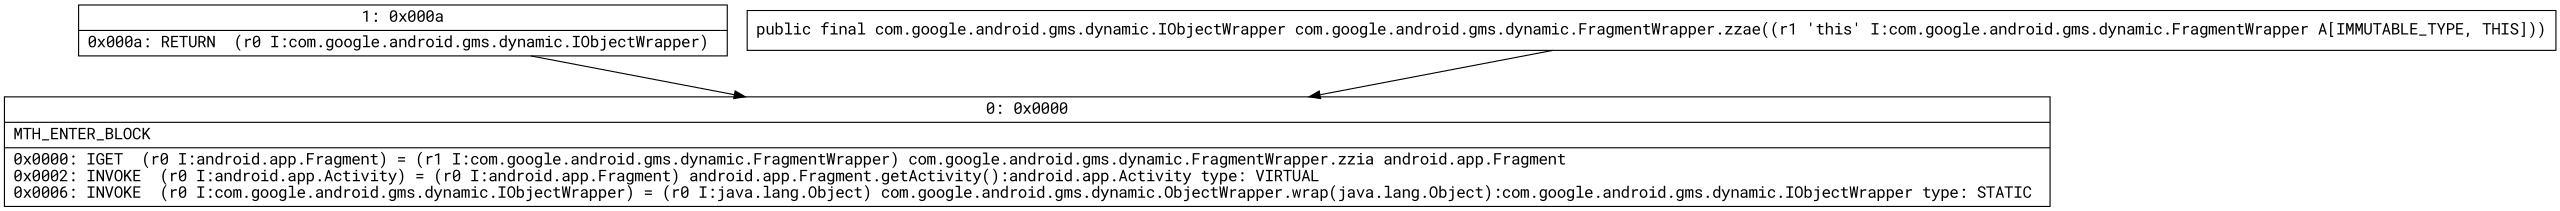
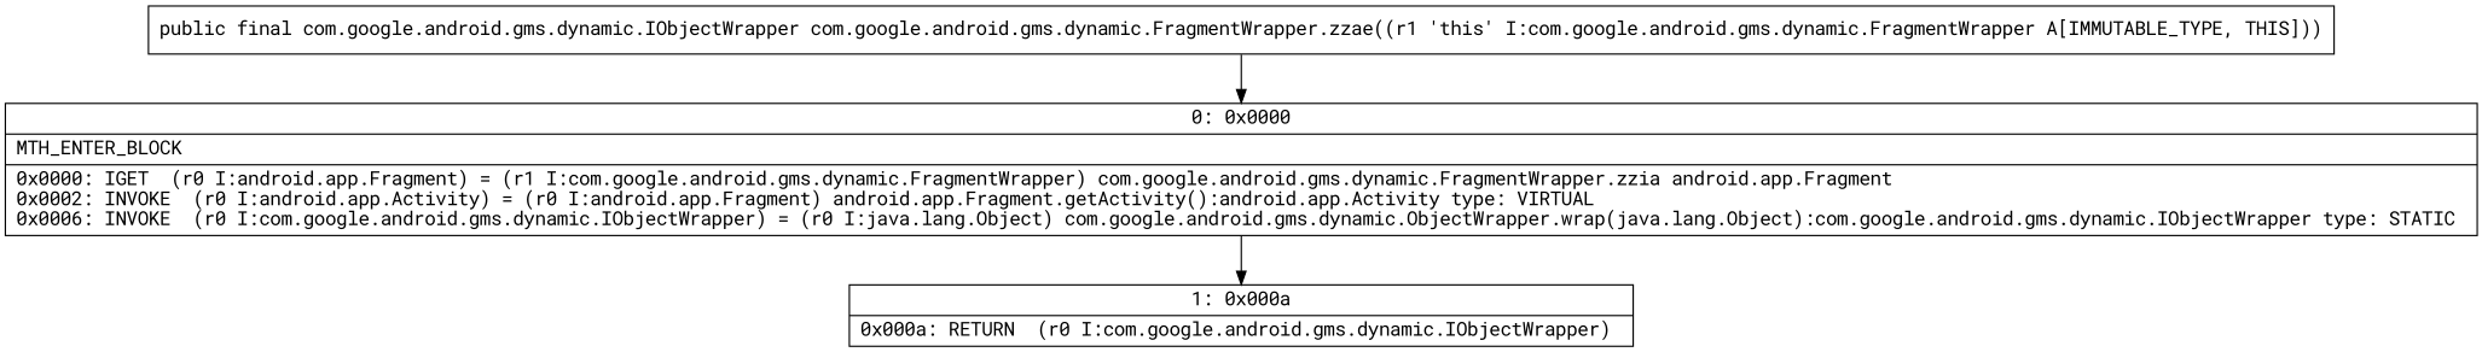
  digraph {
    fontname="Roboto Mono"
    node [shape=record fontname="Roboto Mono"]
    edge [fontname="Roboto Mono"]
    n1 [label="{0\:\ 0x0000|MTH_ENTER_BLOCK\l|0x0000: IGET  (r0 I:android.app.Fragment) = (r1 I:com.google.android.gms.dynamic.FragmentWrapper) com.google.android.gms.dynamic.FragmentWrapper.zzia android.app.Fragment \l0x0002: INVOKE  (r0 I:android.app.Activity) = (r0 I:android.app.Fragment) android.app.Fragment.getActivity():android.app.Activity type: VIRTUAL \l0x0006: INVOKE  (r0 I:com.google.android.gms.dynamic.IObjectWrapper) = (r0 I:java.lang.Object) com.google.android.gms.dynamic.ObjectWrapper.wrap(java.lang.Object):com.google.android.gms.dynamic.IObjectWrapper type: STATIC \l}"]
    n2 [label="{1\:\ 0x000a|0x000a: RETURN  (r0 I:com.google.android.gms.dynamic.IObjectWrapper) \l}"]
    n3 [label="{public final com.google.android.gms.dynamic.IObjectWrapper com.google.android.gms.dynamic.FragmentWrapper.zzae((r1 'this' I:com.google.android.gms.dynamic.FragmentWrapper A[IMMUTABLE_TYPE, THIS])) }"]
-   n2 -> n1
+   n1 -> n2
    n3 -> n1
  }
